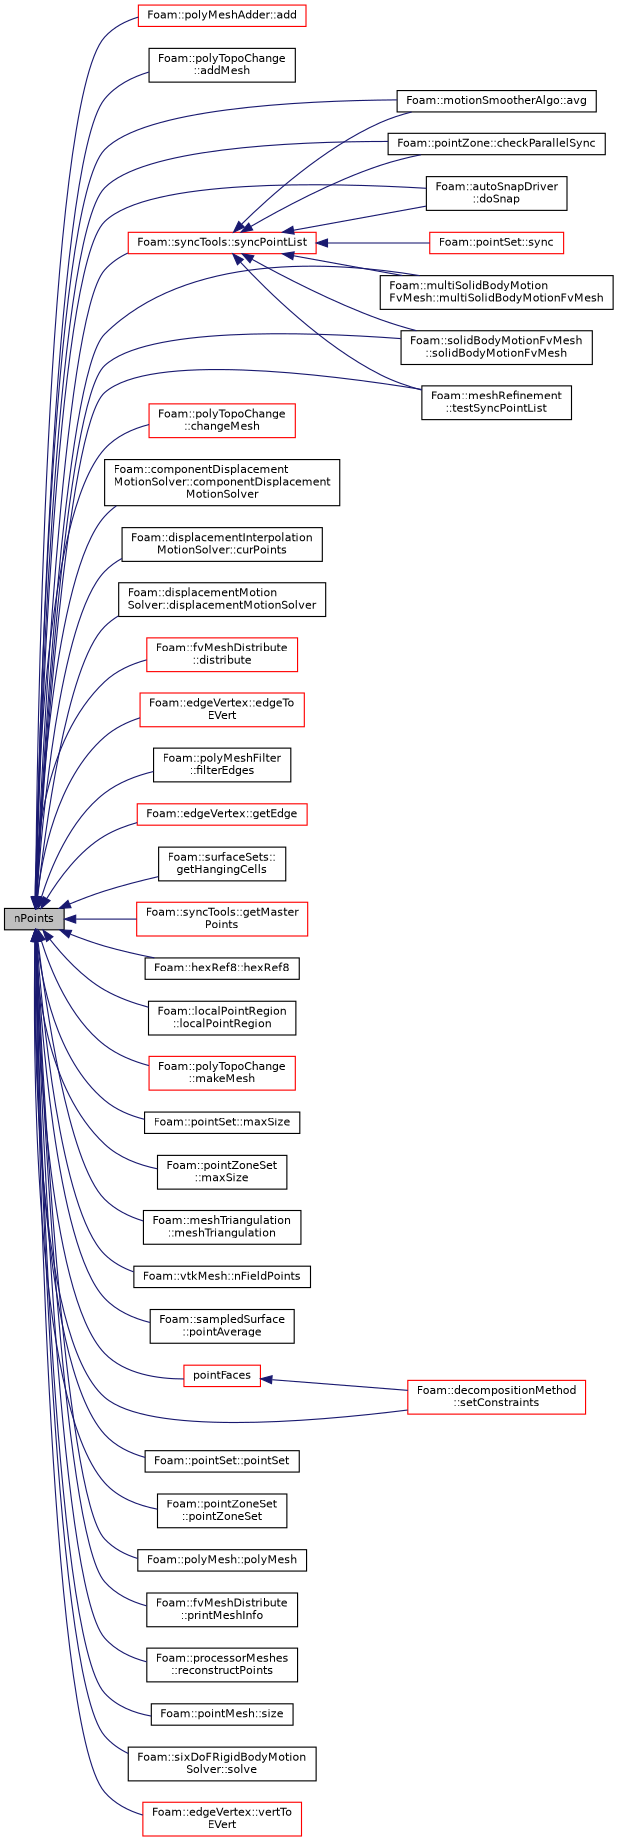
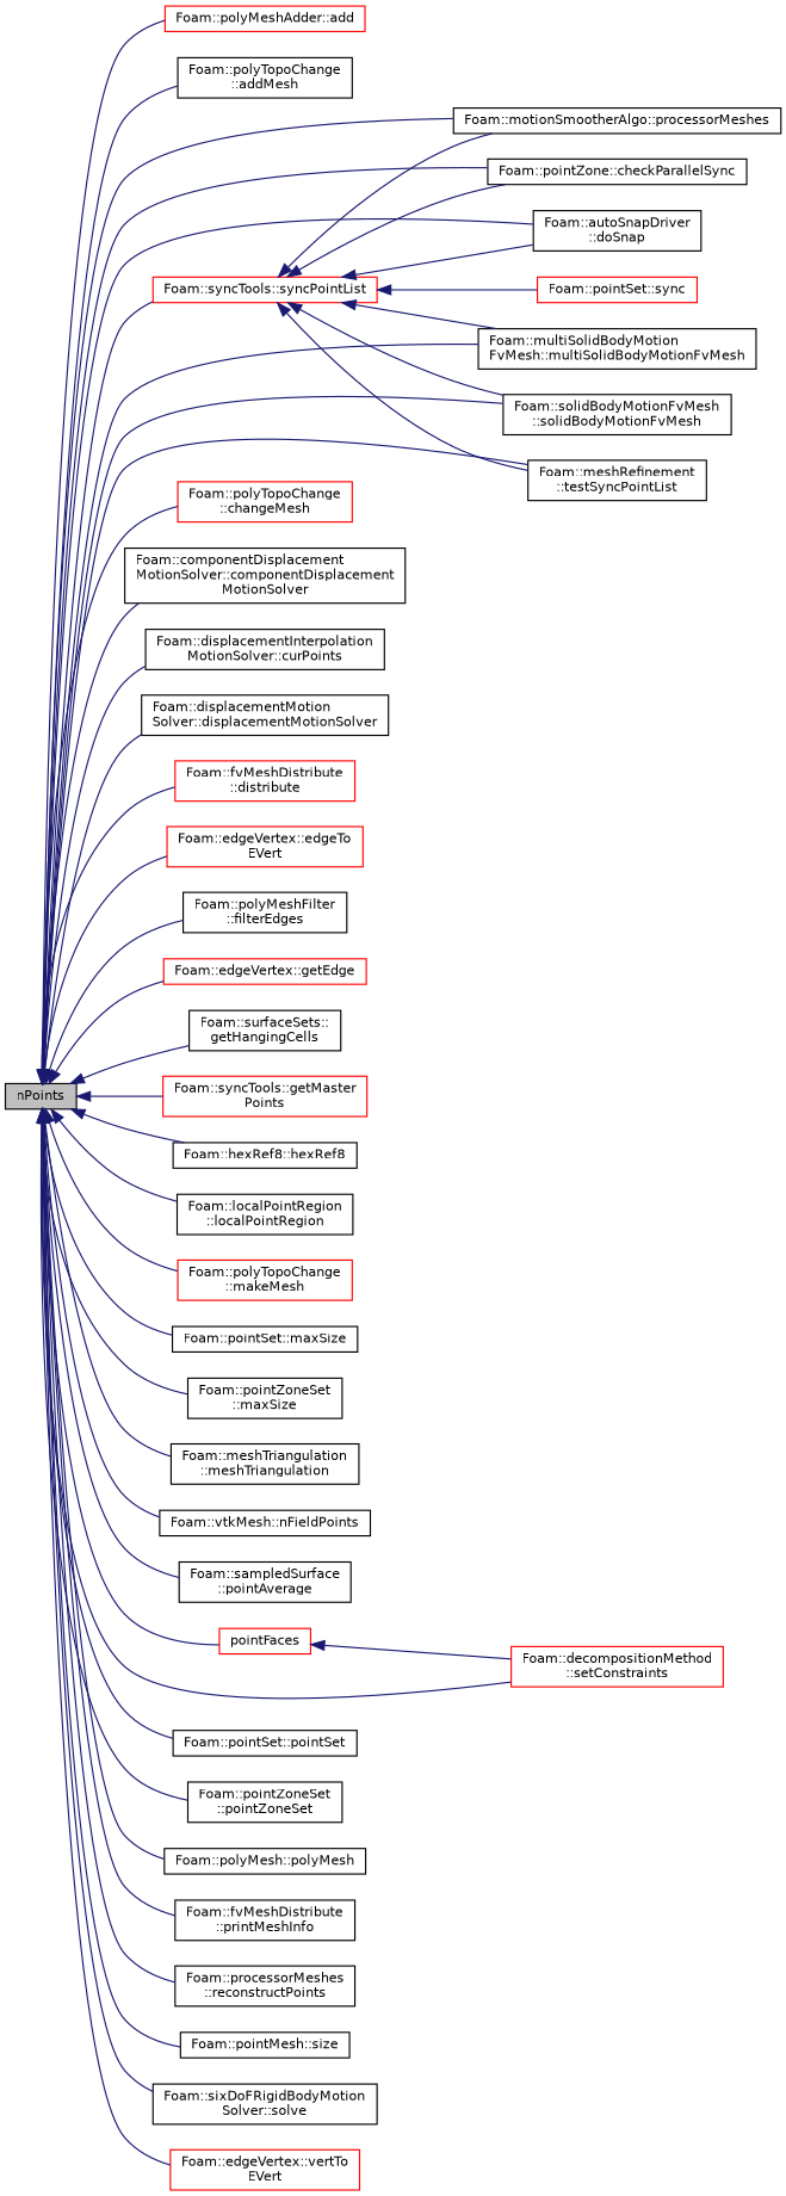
  digraph {
    rankdir=LR
    node [color=black fontname=Helvetica fontsize=10 shape=record]
    edge [color=midnightblue dir=back fontname=Helvetica fontsize=10 labelfontname=Helvetica labelfontsize=10 style=solid]
    n1 [fillcolor=grey75 fontcolor=black height=0.2 label=nPoints style=filled width=0.4]
    n2 [color=red height=0.2 label="Foam::polyMeshAdder::add" width=0.4]
    n3 [height=0.2 label="Foam::polyTopoChange\l::addMesh" width=0.4]
-   n4 [height=0.2 label="Foam::motionSmootherAlgo::avg" width=0.4]
+   n4 [height=0.2 label="Foam::motionSmootherAlgo::processorMeshes" width=0.4]
    n5 [color=red height=0.2 label="Foam::polyTopoChange\l::changeMesh" width=0.4]
    n6 [height=0.2 label="Foam::pointZone::checkParallelSync" width=0.4]
    n7 [height=0.2 label="Foam::componentDisplacement\lMotionSolver::componentDisplacement\lMotionSolver" width=0.4]
    n8 [height=0.2 label="Foam::displacementInterpolation\lMotionSolver::curPoints" width=0.4]
    n9 [height=0.2 label="Foam::displacementMotion\lSolver::displacementMotionSolver" width=0.4]
    n10 [color=red height=0.2 label="Foam::fvMeshDistribute\l::distribute" width=0.4]
    n11 [height=0.2 label="Foam::autoSnapDriver\l::doSnap" width=0.4]
    n12 [color=red height=0.2 label="Foam::edgeVertex::edgeTo\lEVert" width=0.4]
    n13 [height=0.2 label="Foam::polyMeshFilter\l::filterEdges" width=0.4]
    n14 [color=red height=0.2 label="Foam::edgeVertex::getEdge" width=0.4]
    n15 [height=0.2 label="Foam::surfaceSets::\lgetHangingCells" width=0.4]
    n16 [color=red height=0.2 label="Foam::syncTools::getMaster\lPoints" width=0.4]
    n17 [height=0.2 label="Foam::hexRef8::hexRef8" width=0.4]
    n18 [height=0.2 label="Foam::localPointRegion\l::localPointRegion" width=0.4]
    n19 [color=red height=0.2 label="Foam::polyTopoChange\l::makeMesh" width=0.4]
    n20 [height=0.2 label="Foam::pointSet::maxSize" width=0.4]
    n21 [height=0.2 label="Foam::pointZoneSet\l::maxSize" width=0.4]
    n22 [height=0.2 label="Foam::meshTriangulation\l::meshTriangulation" width=0.4]
    n23 [height=0.2 label="Foam::multiSolidBodyMotion\lFvMesh::multiSolidBodyMotionFvMesh" width=0.4]
    n24 [height=0.2 label="Foam::vtkMesh::nFieldPoints" width=0.4]
    n25 [height=0.2 label="Foam::sampledSurface\l::pointAverage" width=0.4]
    n26 [color=red height=0.2 label=pointFaces width=0.4]
    n27 [color=red height=0.2 label="Foam::decompositionMethod\l::setConstraints" width=0.4]
    n28 [height=0.2 label="Foam::pointSet::pointSet" width=0.4]
    n29 [height=0.2 label="Foam::pointZoneSet\l::pointZoneSet" width=0.4]
    n30 [height=0.2 label="Foam::polyMesh::polyMesh" width=0.4]
    n31 [height=0.2 label="Foam::fvMeshDistribute\l::printMeshInfo" width=0.4]
    n32 [height=0.2 label="Foam::processorMeshes\l::reconstructPoints" width=0.4]
    n33 [height=0.2 label="Foam::pointMesh::size" width=0.4]
    n34 [height=0.2 label="Foam::solidBodyMotionFvMesh\l::solidBodyMotionFvMesh" width=0.4]
    n35 [height=0.2 label="Foam::sixDoFRigidBodyMotion\lSolver::solve" width=0.4]
    n36 [color=red height=0.2 label="Foam::syncTools::syncPointList" width=0.4]
    n37 [height=0.2 label="Foam::meshRefinement\l::testSyncPointList" width=0.4]
    n38 [color=red height=0.2 label="Foam::edgeVertex::vertTo\lEVert" width=0.4]
    n39 [color=red height=0.2 label="Foam::pointSet::sync" width=0.4]
    n1 -> n2
    n1 -> n3
    n1 -> n4
    n1 -> n5
    n1 -> n6
    n1 -> n7
    n1 -> n8
    n1 -> n9
    n1 -> n10
    n1 -> n11
    n1 -> n12
    n1 -> n13
    n1 -> n14
    n1 -> n15
    n1 -> n16
    n1 -> n17
    n1 -> n18
    n1 -> n19
    n1 -> n20
    n1 -> n21
    n1 -> n22
    n1 -> n23
    n1 -> n24
    n1 -> n25
    n1 -> n26
    n1 -> n27
    n1 -> n28
    n1 -> n29
    n1 -> n30
    n1 -> n31
    n1 -> n32
    n1 -> n33
    n1 -> n34
    n1 -> n35
    n1 -> n36
    n1 -> n37
    n1 -> n38
    n26 -> n27
    n36 -> n4
    n36 -> n6
    n36 -> n11
    n36 -> n23
    n36 -> n34
    n36 -> n37
    n36 -> n39
  }
